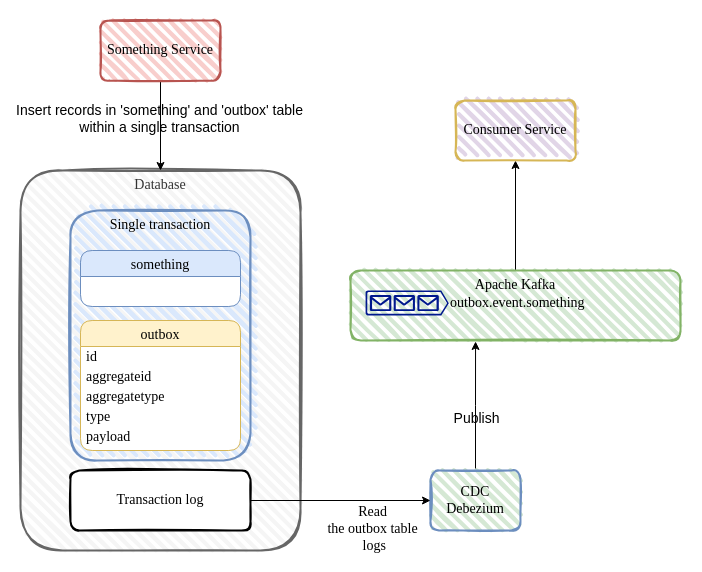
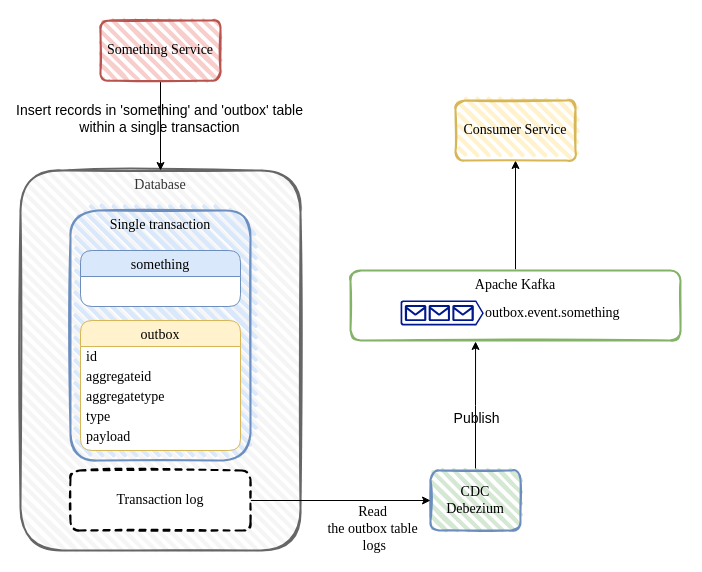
  <mxCell id="0" />
  <mxCell id="1" parent="0" />
  <mxCell id="2" value="&lt;div&gt;Database&lt;/div&gt;" style="rounded=1;whiteSpace=wrap;html=1;strokeWidth=2;fillWeight=4;hachureGap=8;hachureAngle=45;sketch=1;shadow=0;glass=0;fontFamily=Comic Sans MS;fontSize=14;align=center;verticalAlign=top;fillColor=#f5f5f5;fontColor=#333333;strokeColor=#666666;" parent="1" vertex="1"><mxGeometry x="20" y="170" width="280" height="380" as="geometry" /></mxCell>
  <mxCell id="3" style="edgeStyle=orthogonalEdgeStyle;rounded=0;orthogonalLoop=1;jettySize=auto;html=1;exitX=0.5;exitY=1;exitDx=0;exitDy=0;entryX=0.5;entryY=0;entryDx=0;entryDy=0;fontFamily=Comic Sans MS;fontSize=14;" parent="1" source="5" target="2" edge="1"><mxGeometry relative="1" as="geometry" /></mxCell>
  <mxCell id="4" value="&lt;div&gt;Insert&amp;nbsp;records in 'something' and 'outbox' table &lt;br&gt;&lt;/div&gt;&lt;div&gt;within a single transaction&lt;/div&gt;" style="edgeLabel;html=1;align=center;verticalAlign=middle;resizable=0;points=[];fontSize=14;labelBackgroundColor=none;" parent="3" vertex="1" connectable="0"><mxGeometry x="-0.178" y="-2" relative="1" as="geometry"><mxPoint as="offset" /></mxGeometry></mxCell>
  <mxCell id="5" value="Something Service" style="rounded=1;whiteSpace=wrap;html=1;strokeWidth=2;fillWeight=4;hachureGap=8;hachureAngle=45;fillColor=#f8cecc;sketch=1;strokeColor=#b85450;fontFamily=Comic Sans MS;fontSize=14;" parent="1" vertex="1"><mxGeometry x="100" y="20" width="120" height="60" as="geometry" /></mxCell>
  <mxCell id="6" style="edgeStyle=orthogonalEdgeStyle;rounded=0;orthogonalLoop=1;jettySize=auto;html=1;exitX=0.5;exitY=0;exitDx=0;exitDy=0;entryX=0.379;entryY=1.014;entryDx=0;entryDy=0;entryPerimeter=0;fontFamily=Comic Sans MS;fontSize=14;fontColor=none;" parent="1" source="8" target="10" edge="1"><mxGeometry relative="1" as="geometry" /></mxCell>
  <mxCell id="7" value="Publish" style="edgeLabel;html=1;align=center;verticalAlign=middle;resizable=0;points=[];fontSize=14;labelBackgroundColor=none;" parent="6" vertex="1" connectable="0"><mxGeometry x="-0.179" relative="1" as="geometry"><mxPoint as="offset" /></mxGeometry></mxCell>
  <mxCell id="8" value="&lt;div&gt;CDC&lt;/div&gt;&lt;div&gt;Debezium&lt;br&gt;&lt;/div&gt;" style="rounded=1;whiteSpace=wrap;html=1;strokeWidth=2;fillWeight=4;hachureGap=8;hachureAngle=45;fillColor=#d5e8d4;sketch=1;shadow=0;glass=0;fontFamily=Comic Sans MS;fontSize=14;labelPosition=center;verticalLabelPosition=middle;align=center;verticalAlign=middle;strokeColor=#6c8ebf;" parent="1" vertex="1"><mxGeometry x="430" y="470" width="90" height="60" as="geometry" /></mxCell>
  <mxCell id="9" style="edgeStyle=orthogonalEdgeStyle;rounded=0;orthogonalLoop=1;jettySize=auto;html=1;exitX=0.5;exitY=0;exitDx=0;exitDy=0;entryX=0.5;entryY=1;entryDx=0;entryDy=0;fontFamily=Comic Sans MS;fontSize=14;" parent="1" source="10" target="11" edge="1"><mxGeometry relative="1" as="geometry" /></mxCell>
- <mxCell id="10" value="Apache Kafka" style="rounded=1;whiteSpace=wrap;html=1;strokeWidth=2;fillWeight=4;hachureGap=8;hachureAngle=45;fillColor=#d5e8d4;sketch=1;shadow=0;glass=0;fontFamily=Comic Sans MS;fontSize=14;strokeColor=#82b366;verticalAlign=top;" parent="1" vertex="1"><mxGeometry x="350" y="270" width="330" height="70" as="geometry" /></mxCell>
- <mxCell id="11" value="Consumer Service" style="rounded=1;whiteSpace=wrap;html=1;strokeWidth=2;fillWeight=4;hachureGap=8;hachureAngle=45;fillColor=#e1d5e7;sketch=1;shadow=0;glass=0;fontFamily=Comic Sans MS;fontSize=14;strokeColor=#d6b656;" parent="1" vertex="1"><mxGeometry x="455" y="100" width="120" height="60" as="geometry" /></mxCell>
- <mxCell id="12" value="outbox.event.something" style="sketch=0;aspect=fixed;pointerEvents=1;shadow=0;dashed=0;html=1;strokeColor=none;labelPosition=right;verticalLabelPosition=middle;verticalAlign=middle;align=left;fillColor=#00188D;shape=mxgraph.azure.queue_generic;rounded=0;glass=0;fontFamily=Comic Sans MS;fontSize=14;" parent="1" vertex="1"><mxGeometry x="365" y="290" width="83.33" height="25" as="geometry" /></mxCell>
+ <mxCell id="10" value="Apache Kafka" style="rounded=1;whiteSpace=wrap;html=1;strokeWidth=2;fillWeight=4;hachureGap=8;hachureAngle=45;fillColor=#ffffff;sketch=1;shadow=0;glass=0;fontFamily=Comic Sans MS;fontSize=14;strokeColor=#82b366;verticalAlign=top;" parent="1" vertex="1"><mxGeometry x="350" y="270" width="330" height="70" as="geometry" /></mxCell>
+ <mxCell id="11" value="Consumer Service" style="rounded=1;whiteSpace=wrap;html=1;strokeWidth=2;fillWeight=4;hachureGap=8;hachureAngle=45;fillColor=#fff2cc;sketch=1;shadow=0;glass=0;fontFamily=Comic Sans MS;fontSize=14;strokeColor=#d6b656;" parent="1" vertex="1"><mxGeometry x="455" y="100" width="120" height="60" as="geometry" /></mxCell>
+ <mxCell id="12" value="outbox.event.something" style="sketch=0;aspect=fixed;pointerEvents=1;shadow=0;dashed=0;html=1;strokeColor=none;labelPosition=right;verticalLabelPosition=middle;verticalAlign=middle;align=left;fillColor=#00188D;shape=mxgraph.azure.queue_generic;rounded=0;glass=0;fontFamily=Comic Sans MS;fontSize=14;" parent="1" vertex="1"><mxGeometry x="400" y="300" width="83.33" height="25" as="geometry" /></mxCell>
  <mxCell id="13" value="Single transaction" style="rounded=1;whiteSpace=wrap;html=1;strokeWidth=2;fillWeight=4;hachureGap=8;hachureAngle=45;sketch=1;fontFamily=Comic Sans MS;glass=0;shadow=0;fontSize=14;labelPosition=center;verticalLabelPosition=middle;align=center;verticalAlign=top;fillColor=#dae8fc;strokeColor=#6c8ebf;" parent="1" vertex="1"><mxGeometry x="70" y="210" width="180" height="250" as="geometry" /></mxCell>
  <mxCell id="14" value="something" style="swimlane;fontStyle=0;childLayout=stackLayout;horizontal=1;startSize=26;horizontalStack=0;resizeParent=1;resizeParentMax=0;resizeLast=0;collapsible=1;marginBottom=0;align=center;fontSize=14;fontFamily=Comic Sans MS;fillColor=#dae8fc;strokeColor=#6c8ebf;swimlaneFillColor=default;rounded=1;" parent="1" vertex="1"><mxGeometry x="80" y="250" width="160" height="56" as="geometry" /></mxCell>
  <mxCell id="15" value="outbox" style="swimlane;fontStyle=0;childLayout=stackLayout;horizontal=1;startSize=26;horizontalStack=0;resizeParent=1;resizeParentMax=0;resizeLast=0;collapsible=1;marginBottom=0;align=center;fontSize=14;fontFamily=Comic Sans MS;fillColor=#fff2cc;strokeColor=#d6b656;glass=0;rounded=1;noLabel=0;swimlaneFillColor=default;" parent="1" vertex="1"><mxGeometry x="80" y="320" width="160" height="130" as="geometry" /></mxCell>
  <mxCell id="16" style="edgeStyle=orthogonalEdgeStyle;rounded=0;orthogonalLoop=1;jettySize=auto;html=1;exitX=1;exitY=0.5;exitDx=0;exitDy=0;entryX=0;entryY=0.5;entryDx=0;entryDy=0;fontFamily=Comic Sans MS;fontSize=14;" parent="1" source="18" target="8" edge="1"><mxGeometry relative="1" as="geometry" /></mxCell>
  <mxCell id="17" value="&lt;div&gt;Read &lt;br&gt;&lt;/div&gt;&lt;div&gt;the outbox table&lt;/div&gt;&lt;div&gt;&amp;nbsp;logs&lt;/div&gt;" style="edgeLabel;html=1;align=center;verticalAlign=top;resizable=0;points=[];fontSize=14;fontFamily=Comic Sans MS;labelBorderColor=none;labelBackgroundColor=none;" parent="16" vertex="1" connectable="0"><mxGeometry x="0.345" y="3" relative="1" as="geometry"><mxPoint as="offset" /></mxGeometry></mxCell>
- <mxCell id="18" value="Transaction log" style="rounded=1;whiteSpace=wrap;html=1;strokeWidth=2;fillWeight=4;hachureGap=8;hachureAngle=45;sketch=1;shadow=0;glass=0;fontFamily=Comic Sans MS;fontSize=14;" parent="1" vertex="1"><mxGeometry x="70" y="470" width="180" height="60" as="geometry" /></mxCell>
+ <mxCell id="18" value="Transaction log" style="rounded=1;whiteSpace=wrap;html=1;strokeWidth=2;fillWeight=4;hachureGap=8;hachureAngle=45;sketch=1;shadow=0;glass=0;fontFamily=Comic Sans MS;fontSize=14;dashed=1;" parent="1" vertex="1"><mxGeometry x="70" y="470" width="180" height="60" as="geometry" /></mxCell>
  <mxCell id="19" value="" style="group" parent="1" vertex="1" connectable="0"><mxGeometry x="80" y="340" width="110" height="90" as="geometry" /></mxCell>
  <mxCell id="20" value="id" style="text;strokeColor=none;fillColor=none;align=left;verticalAlign=middle;spacingLeft=4;spacingRight=4;overflow=hidden;points=[[0,0.5],[1,0.5]];portConstraint=eastwest;rotatable=0;rounded=0;shadow=0;glass=0;fontFamily=Comic Sans MS;fontSize=14;" parent="19" vertex="1"><mxGeometry width="30" height="30" as="geometry" /></mxCell>
  <mxCell id="21" value="aggregateid" style="text;strokeColor=none;fillColor=none;align=left;verticalAlign=middle;spacingLeft=4;spacingRight=4;overflow=hidden;points=[[0,0.5],[1,0.5]];portConstraint=eastwest;rotatable=0;rounded=0;shadow=0;glass=0;fontFamily=Comic Sans MS;fontSize=14;" parent="19" vertex="1"><mxGeometry y="20" width="90" height="30" as="geometry" /></mxCell>
  <mxCell id="22" value="aggregatetype" style="text;strokeColor=none;fillColor=none;align=left;verticalAlign=middle;spacingLeft=4;spacingRight=4;overflow=hidden;points=[[0,0.5],[1,0.5]];portConstraint=eastwest;rotatable=0;rounded=0;shadow=0;glass=0;fontFamily=Comic Sans MS;fontSize=14;" parent="19" vertex="1"><mxGeometry y="40" width="110" height="30" as="geometry" /></mxCell>
  <mxCell id="23" value="type" style="text;strokeColor=none;fillColor=none;align=left;verticalAlign=middle;spacingLeft=4;spacingRight=4;overflow=hidden;points=[[0,0.5],[1,0.5]];portConstraint=eastwest;rotatable=0;rounded=0;shadow=0;glass=0;fontFamily=Comic Sans MS;fontSize=14;" parent="19" vertex="1"><mxGeometry y="60" width="80" height="30" as="geometry" /></mxCell>
  <mxCell id="24" value="payload" style="text;strokeColor=none;fillColor=none;align=left;verticalAlign=middle;spacingLeft=4;spacingRight=4;overflow=hidden;points=[[0,0.5],[1,0.5]];portConstraint=eastwest;rotatable=0;rounded=0;shadow=0;glass=0;fontFamily=Comic Sans MS;fontSize=14;" vertex="1" parent="19"><mxGeometry y="80" width="80" height="30" as="geometry" /></mxCell>
